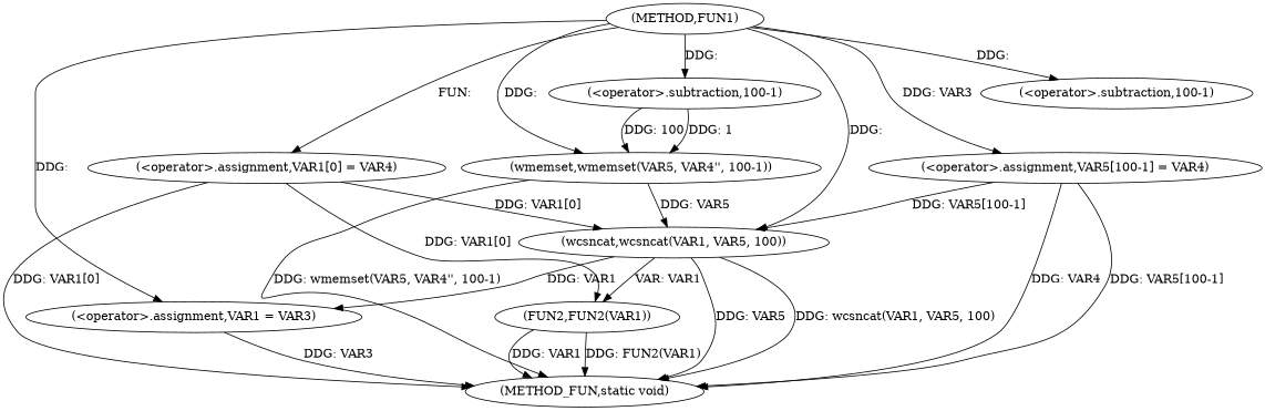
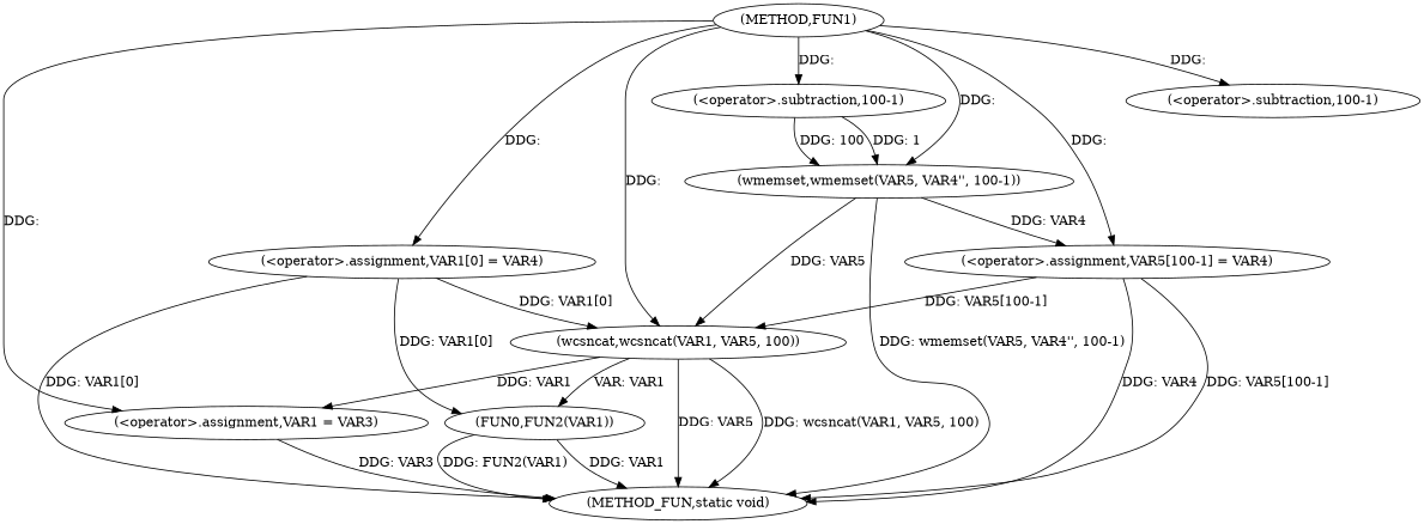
  digraph {
    n1 [label="(METHOD,FUN1)"]
    n2 [label="(<operator>.assignment,VAR1 = VAR3)"]
    n3 [label="(<operator>.assignment,VAR1[0] = VAR4)"]
    n4 [label="(wmemset,wmemset(VAR5, VAR4'', 100-1))"]
    n5 [label="(<operator>.subtraction,100-1)"]
    n6 [label="(<operator>.assignment,VAR5[100-1] = VAR4)"]
    n7 [label="(<operator>.subtraction,100-1)"]
    n8 [label="(wcsncat,wcsncat(VAR1, VAR5, 100))"]
    n9 [label="(METHOD_FUN,static void)"]
-   n10 [label="(FUN2,FUN2(VAR1))"]
+   n10 [label="(FUN0,FUN2(VAR1))"]
    n1 -> n2 [label="DDG: "]
-   n1 -> n3 [label="FUN: "]
+   n1 -> n3 [label="DDG: "]
    n1 -> n4 [label="DDG: "]
    n1 -> n5 [label="DDG: "]
-   n1 -> n6 [label="DDG: VAR3"]
+   n1 -> n6 [label="DDG: "]
    n1 -> n7 [label="DDG: "]
    n1 -> n8 [label="DDG: "]
    n2 -> n9 [label="DDG: VAR3"]
    n3 -> n8 [label="DDG: VAR1[0]"]
    n3 -> n9 [label="DDG: VAR1[0]"]
    n3 -> n10 [label="DDG: VAR1[0]"]
+   n4 -> n6 [label="DDG: VAR4"]
    n4 -> n8 [label="DDG: VAR5"]
    n4 -> n9 [label="DDG: wmemset(VAR5, VAR4'', 100-1)"]
    n5 -> n4 [label="DDG: 100"]
    n5 -> n4 [label="DDG: 1"]
    n6 -> n8 [label="DDG: VAR5[100-1]"]
    n6 -> n9 [label="DDG: VAR4"]
    n6 -> n9 [label="DDG: VAR5[100-1]"]
    n8 -> n2 [label="DDG: VAR1"]
    n8 -> n9 [label="DDG: VAR5"]
    n8 -> n9 [label="DDG: wcsncat(VAR1, VAR5, 100)"]
    n8 -> n10 [label="VAR: VAR1"]
    n10 -> n9 [label="DDG: FUN2(VAR1)"]
    n10 -> n9 [label="DDG: VAR1"]
  }
